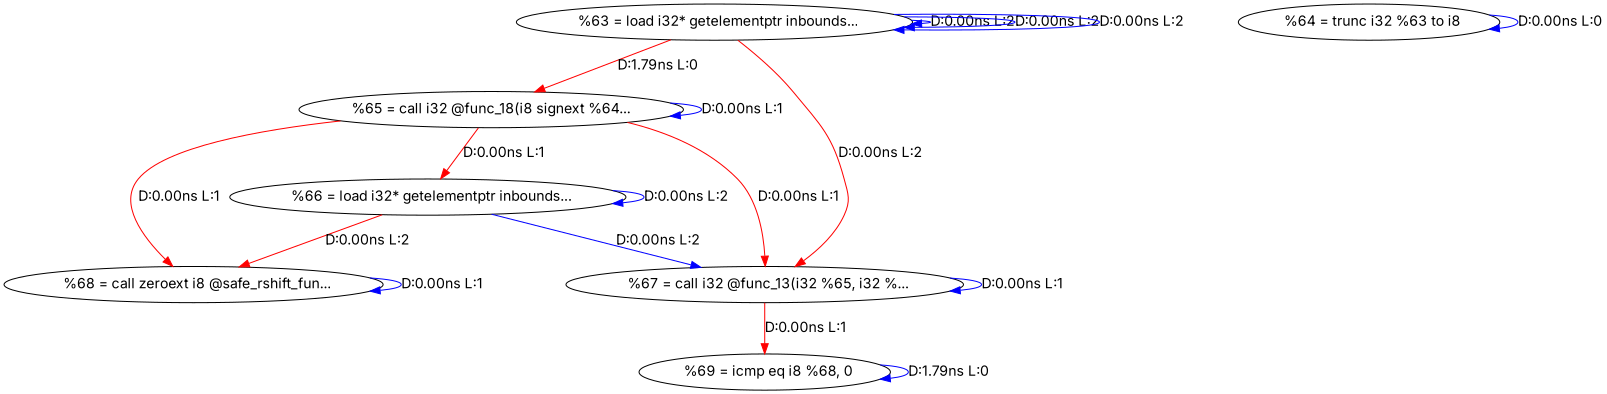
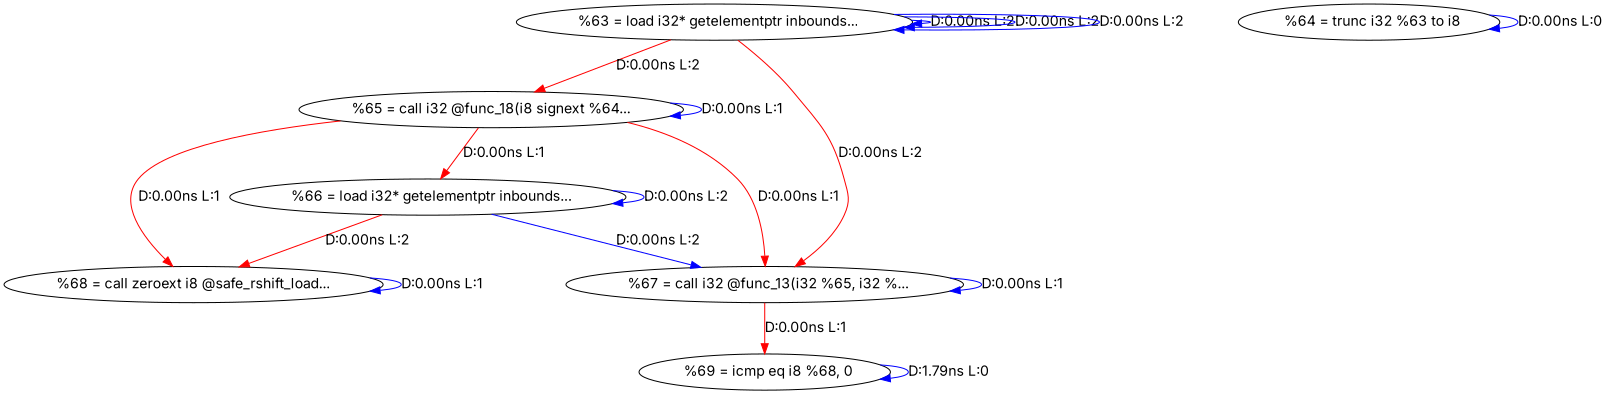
  digraph {
    fontname=Inter
    node [fontname=Inter]
    edge [color=blue fontname=Inter]
    n1 [label="  %63 = load i32* getelementptr inbounds..."]
    n2 [label="%65 = call i32 @func_18(i8 signext %64..."]
    n3 [label="  %67 = call i32 @func_13(i32 %65, i32 %..."]
-   n4 [label="  %68 = call zeroext i8 @safe_rshift_fun..."]
+   n4 [label="%68 = call zeroext i8 @safe_rshift_load..."]
    n5 [label="  %66 = load i32* getelementptr inbounds..."]
    n6 [label="  %69 = icmp eq i8 %68, 0"]
    n7 [label="  %64 = trunc i32 %63 to i8"]
    n1 -> n1 [label="D:0.00ns L:2"]
    n1 -> n1 [label="D:0.00ns L:2"]
    n1 -> n1 [label="D:0.00ns L:2"]
-   n1 -> n2 [color=red label="D:1.79ns L:0"]
+   n1 -> n2 [color=red label="D:0.00ns L:2"]
    n1 -> n3 [color=red label="D:0.00ns L:2"]
    n2 -> n2 [label="D:0.00ns L:1"]
    n2 -> n3 [color=red label="D:0.00ns L:1"]
    n2 -> n4 [color=red label="D:0.00ns L:1"]
    n2 -> n5 [color=red label="D:0.00ns L:1"]
    n3 -> n3 [label="D:0.00ns L:1"]
    n3 -> n6 [color=red label="D:0.00ns L:1"]
    n4 -> n4 [label="D:0.00ns L:1"]
    n5 -> n3 [label="D:0.00ns L:2"]
    n5 -> n4 [color=red label="D:0.00ns L:2"]
    n5 -> n5 [label="D:0.00ns L:2"]
    n6 -> n6 [label="D:1.79ns L:0"]
    n7 -> n7 [label="D:0.00ns L:0"]
  }
